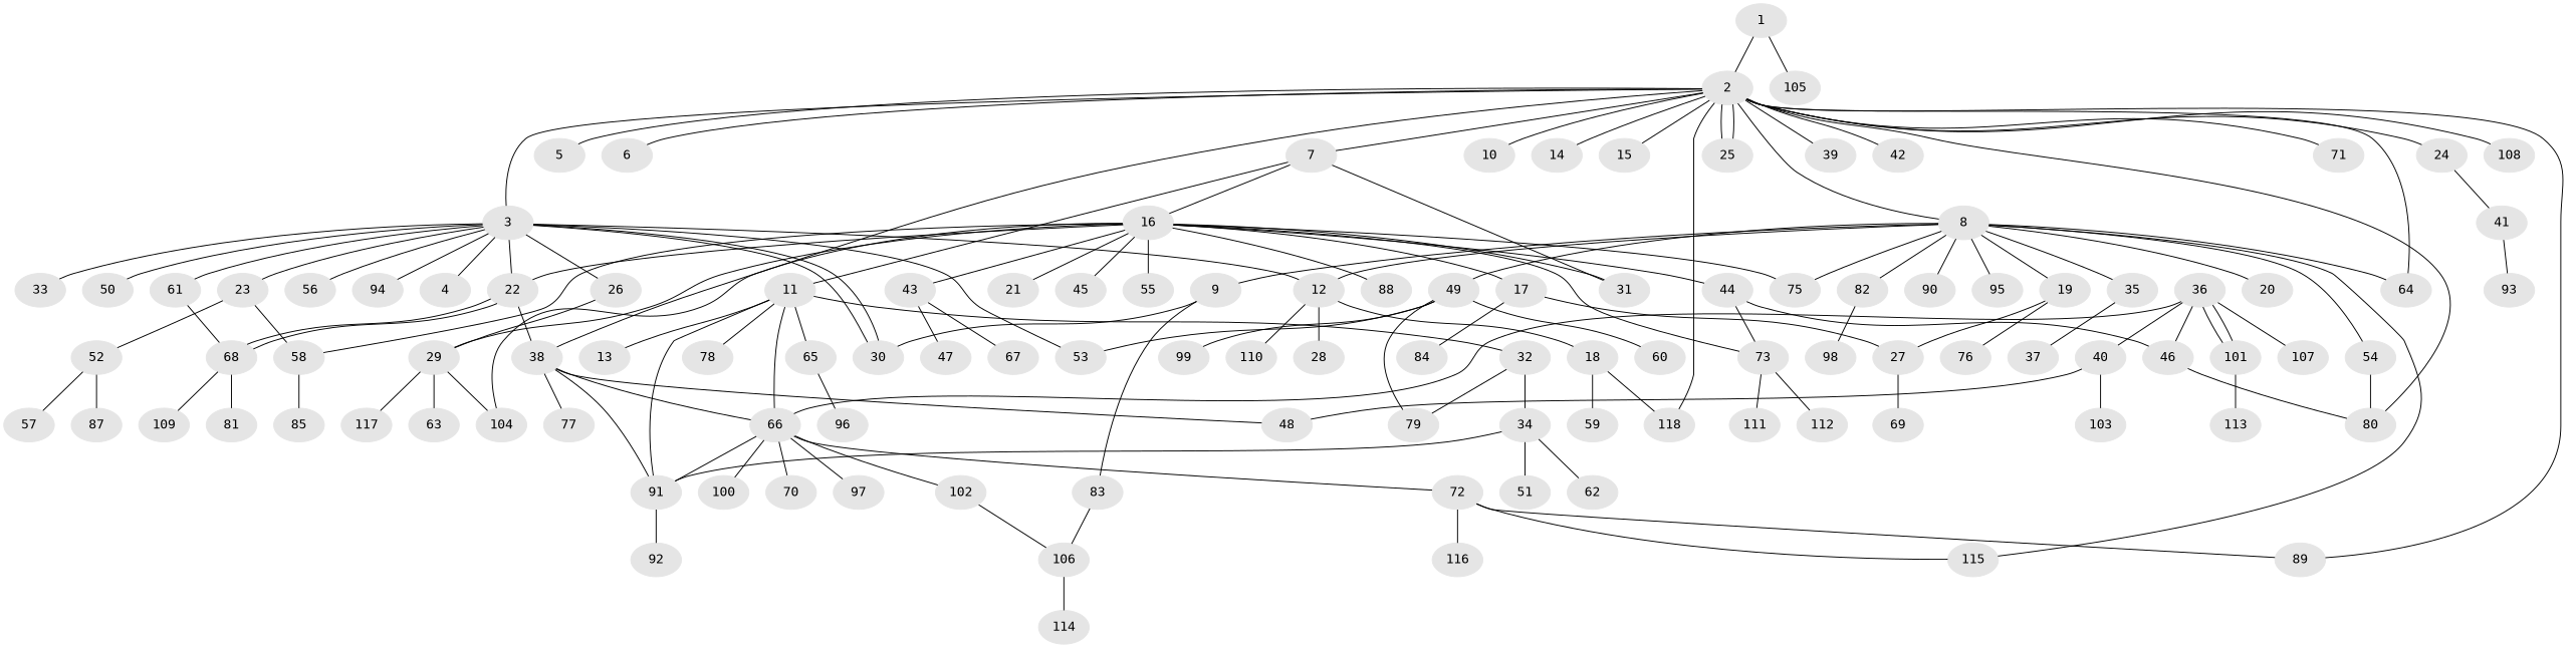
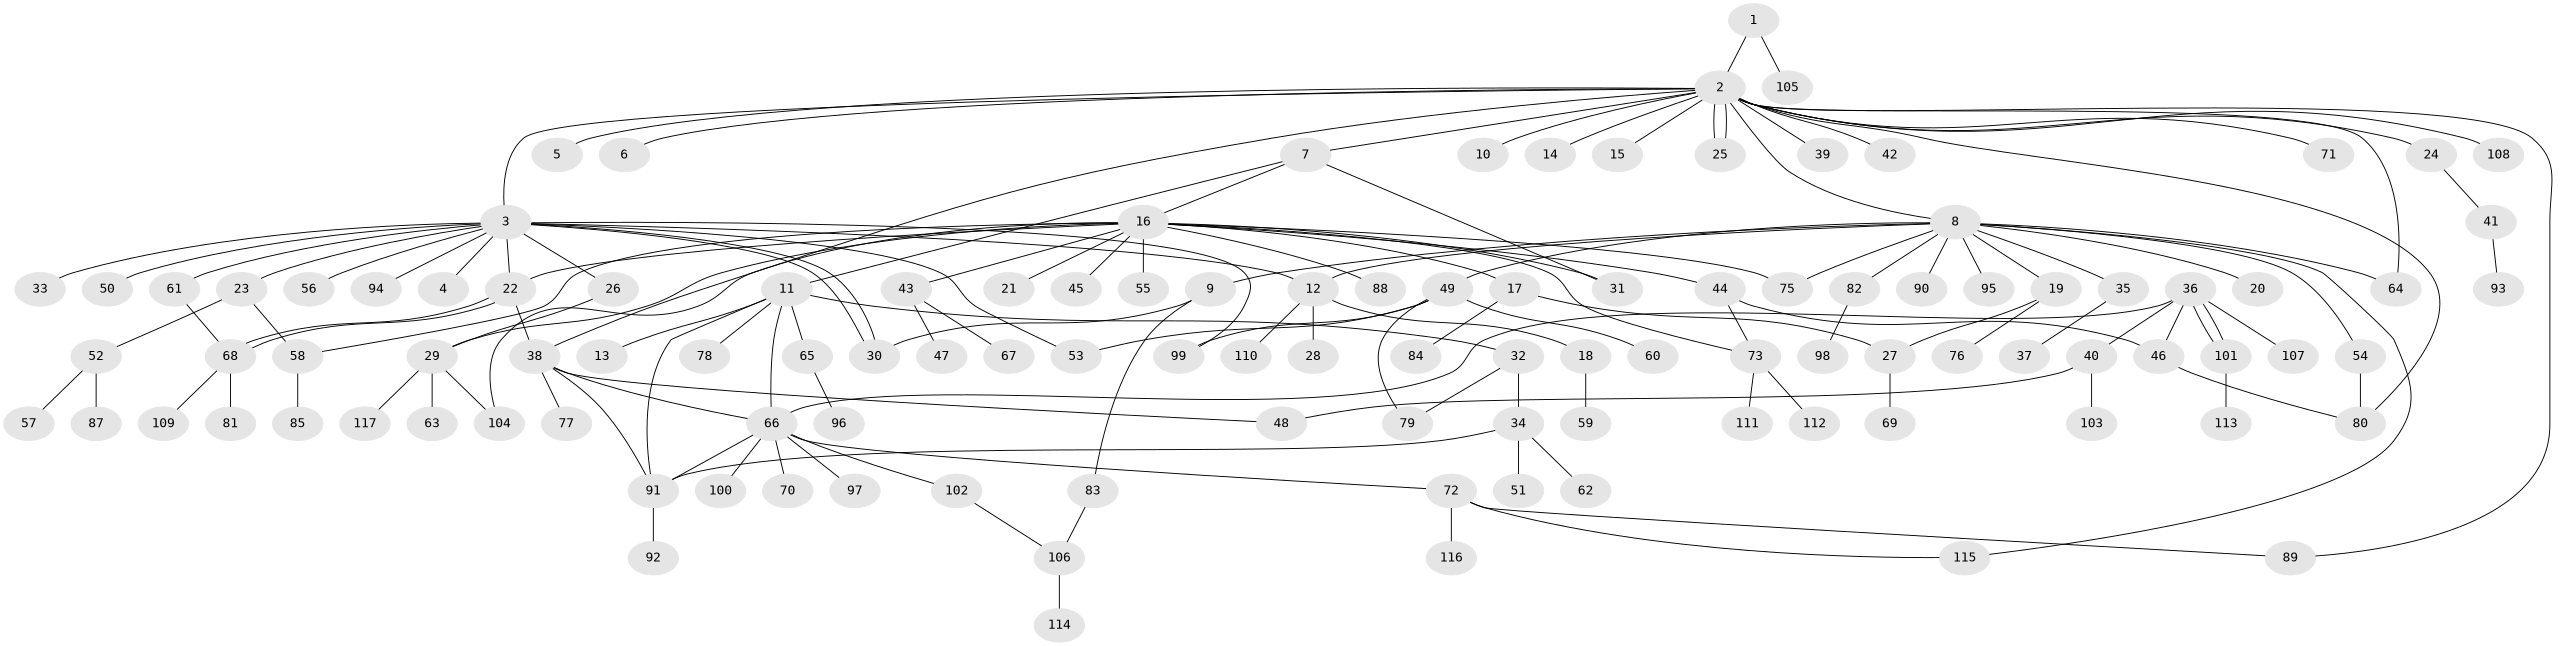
  graph {
    fontname="DejaVu Sans Mono"
    node [color=gray90 fontname="DejaVu Sans Mono" style=filled]
    edge [fontname="DejaVu Sans Mono"]
    1
    2
    105
    3
    5
    6
    7
    8
    10
    14
    15
    24
    25
    38
    39
    42
    64
    71
    80
    89
    108
-   118
    4
    12
    22
    23
    26
    30
    33
    50
    53
    56
    61
    94
    99
    11
    16
    31
    9
    19
    20
    35
    49
    54
    75
    82
    90
    95
    115
    41
    66
    91
    48
    77
    18
    28
    110
    68
    58
    52
    29
    13
    32
    65
    78
    17
    21
    43
    44
    45
    55
    73
    88
    104
    83
    27
    76
    37
    79
    60
    98
    106
    34
    96
    70
    72
    97
    100
    102
    92
    59
    84
    63
    117
    47
    67
    46
    85
    111
    112
    69
    81
    109
    57
    87
    93
    36
    40
    101
    107
    51
    62
    103
    113
    116
    114
    1 -- 2
    1 -- 105
    2 -- 3
    2 -- 5
    2 -- 6
    2 -- 7
    2 -- 8
    2 -- 10
    2 -- 14
    2 -- 15
    2 -- 24
    2 -- 25
    2 -- 25
    2 -- 38
    2 -- 39
    2 -- 42
    2 -- 64
    2 -- 71
    2 -- 80
    2 -- 89
    2 -- 108
-   2 -- 118
    3 -- 4
    3 -- 12
    3 -- 22
    3 -- 23
    3 -- 26
    3 -- 30
    3 -- 30
    3 -- 33
    3 -- 50
    3 -- 53
    3 -- 56
    3 -- 61
    3 -- 94
+   3 -- 99
    7 -- 11
    7 -- 16
    7 -- 31
    8 -- 64
    8 -- 12
    8 -- 9
    8 -- 19
    8 -- 20
    8 -- 35
    8 -- 49
    8 -- 54
    8 -- 75
    8 -- 82
    8 -- 90
    8 -- 95
    8 -- 115
    24 -- 41
    38 -- 66
    38 -- 91
    38 -- 48
    38 -- 77
    12 -- 18
    12 -- 28
    12 -- 110
    22 -- 38
    22 -- 68
    22 -- 68
    23 -- 58
    23 -- 52
    26 -- 29
    61 -- 68
    11 -- 66
    11 -- 91
    11 -- 13
    11 -- 32
    11 -- 65
    11 -- 78
    16 -- 22
    16 -- 31
    16 -- 75
    16 -- 58
    16 -- 29
    16 -- 17
    16 -- 21
    16 -- 43
    16 -- 44
    16 -- 45
    16 -- 55
    16 -- 73
    16 -- 88
    16 -- 104
    9 -- 30
    9 -- 83
    19 -- 27
    19 -- 76
    35 -- 37
    49 -- 53
    49 -- 99
    49 -- 79
    49 -- 60
    54 -- 80
    82 -- 98
    41 -- 93
    66 -- 91
    66 -- 70
    66 -- 72
    66 -- 97
    66 -- 100
    66 -- 102
    91 -- 92
-   18 -- 118
    18 -- 59
    68 -- 81
    68 -- 109
    58 -- 85
    52 -- 57
    52 -- 87
    29 -- 104
    29 -- 63
    29 -- 117
    32 -- 79
    32 -- 34
    65 -- 96
    17 -- 27
    17 -- 84
    43 -- 47
    43 -- 67
    44 -- 73
    44 -- 46
    73 -- 111
    73 -- 112
    83 -- 106
    27 -- 69
    106 -- 114
    34 -- 91
    34 -- 51
    34 -- 62
    72 -- 89
    72 -- 115
    72 -- 116
    102 -- 106
    46 -- 80
    36 -- 66
    36 -- 46
    36 -- 40
    36 -- 101
    36 -- 101
    36 -- 107
    40 -- 48
    40 -- 103
    101 -- 113
  }
